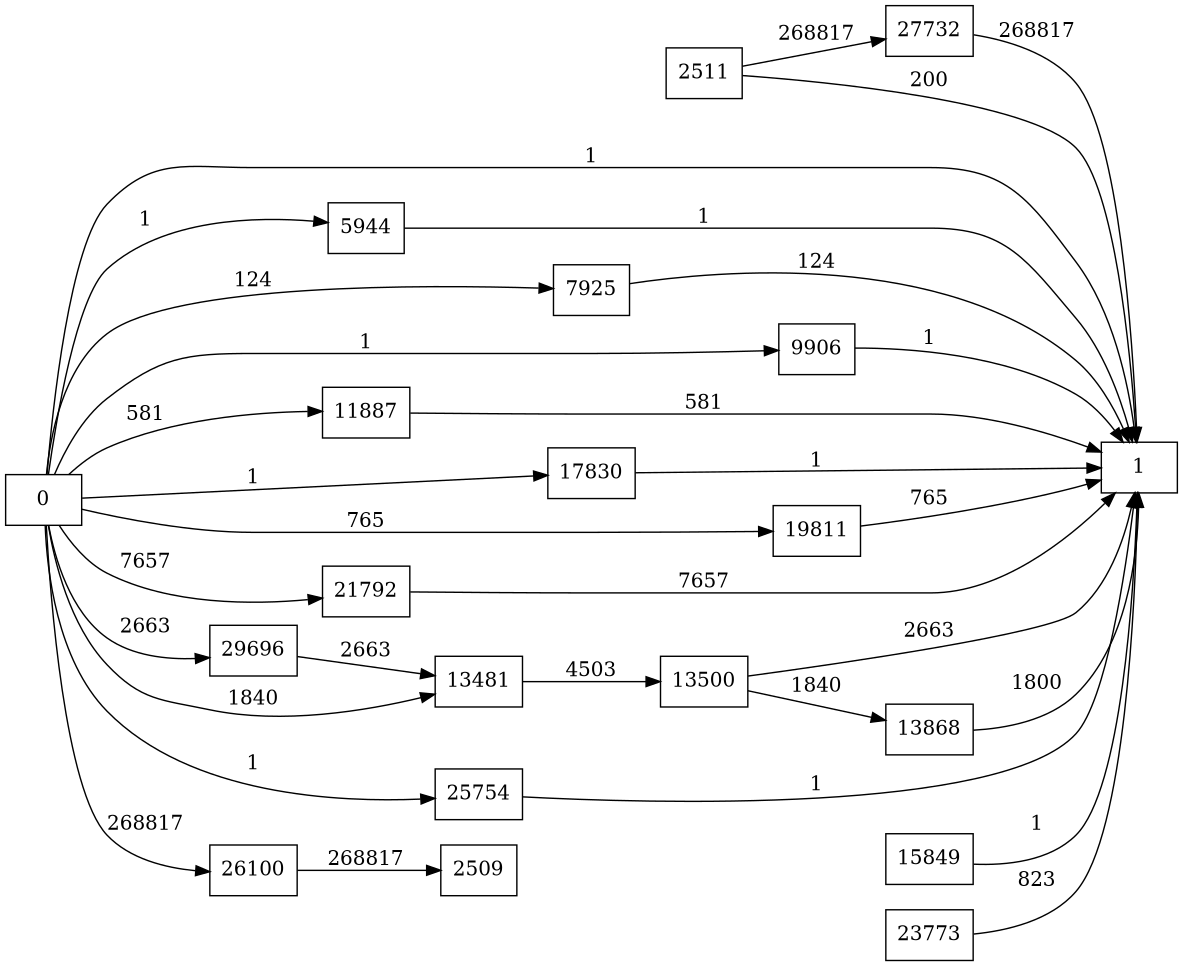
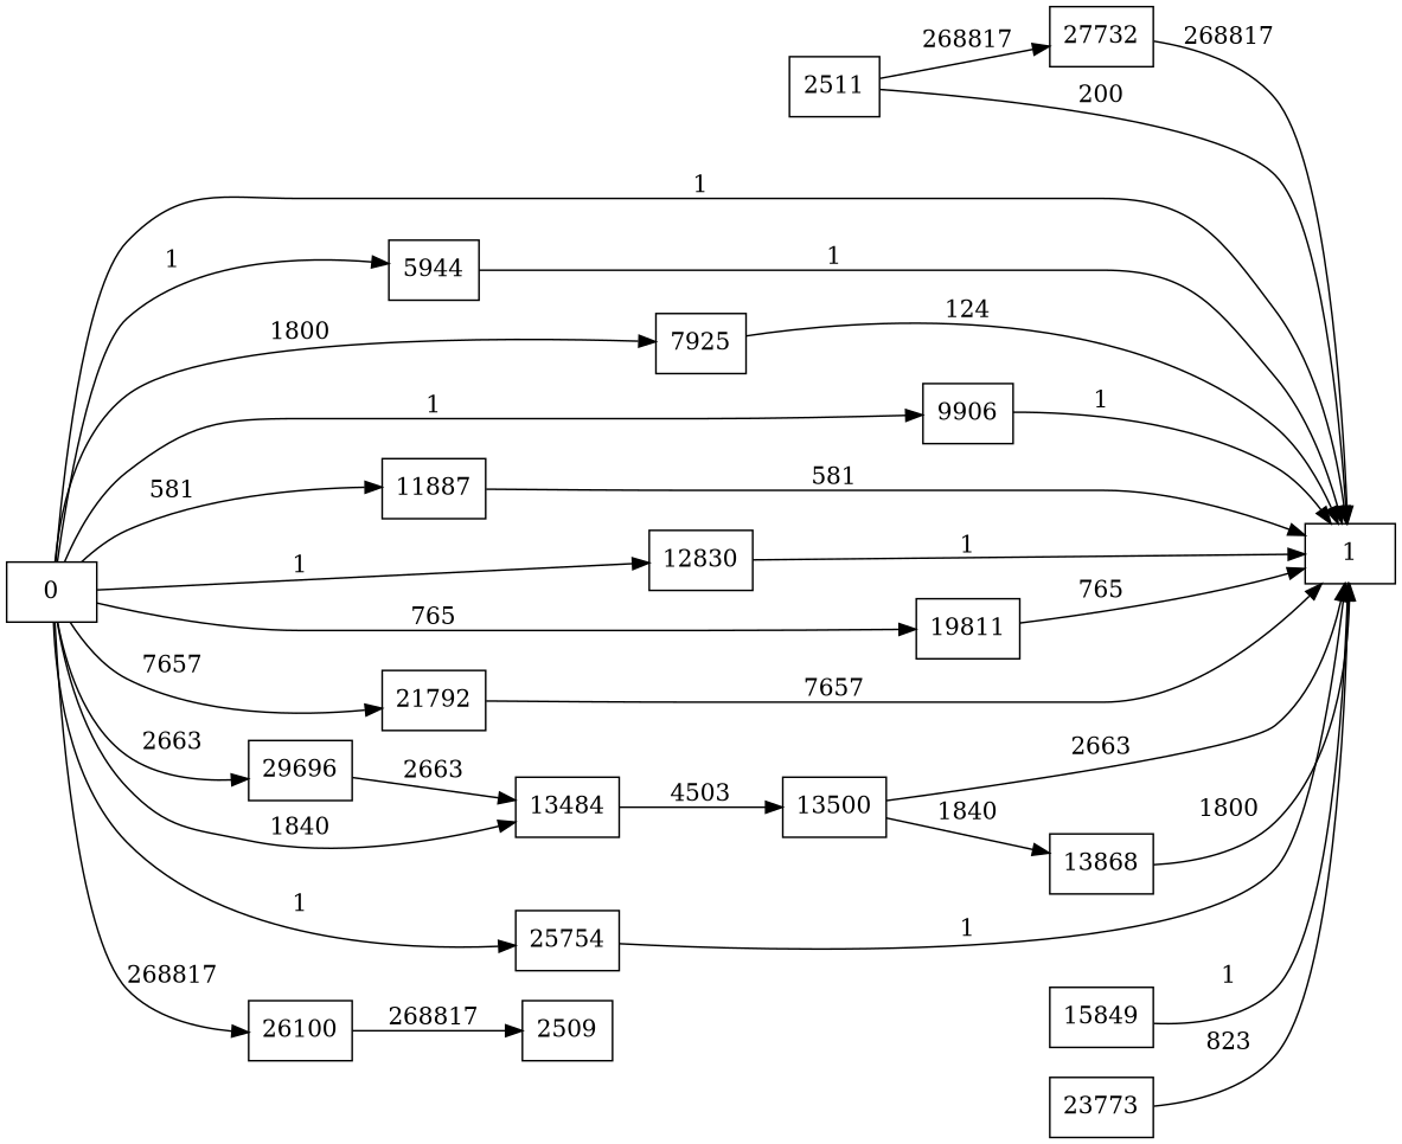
  digraph {
    rankdir=LR
    node [shape=rectangle]
    2511
    1
    27732
    5944
    7925
    9906
    11887
-   13484 [label=13481]
+   13484
    13500
    13868
    15849
-   17830
+   17830 [label=12830]
    19811
    21792
    23773
    25754
    26100
    2509
    29696
    0
    2511 -> 1 [label=200]
    2511 -> 27732 [label=268817]
    27732 -> 1 [label=268817]
    5944 -> 1 [label=1]
    7925 -> 1 [label=124]
    9906 -> 1 [label=1]
    11887 -> 1 [label=581]
    13484 -> 13500 [label=4503]
    13500 -> 1 [label=2663]
    13500 -> 13868 [label=1840]
    13868 -> 1 [label=1800]
    15849 -> 1 [label=1]
    17830 -> 1 [label=1]
    19811 -> 1 [label=765]
    21792 -> 1 [label=7657]
    23773 -> 1 [label=823]
    25754 -> 1 [label=1]
    26100 -> 2509 [label=268817]
    29696 -> 13484 [label=2663]
    0 -> 1 [label=1]
    0 -> 5944 [label=1]
-   0 -> 7925 [label=124]
+   0 -> 7925 [label=1800]
    0 -> 9906 [label=1]
    0 -> 11887 [label=581]
    0 -> 13484 [label=1840]
    0 -> 17830 [label=1]
    0 -> 19811 [label=765]
    0 -> 21792 [label=7657]
    0 -> 25754 [label=1]
    0 -> 26100 [label=268817]
    0 -> 29696 [label=2663]
  }
